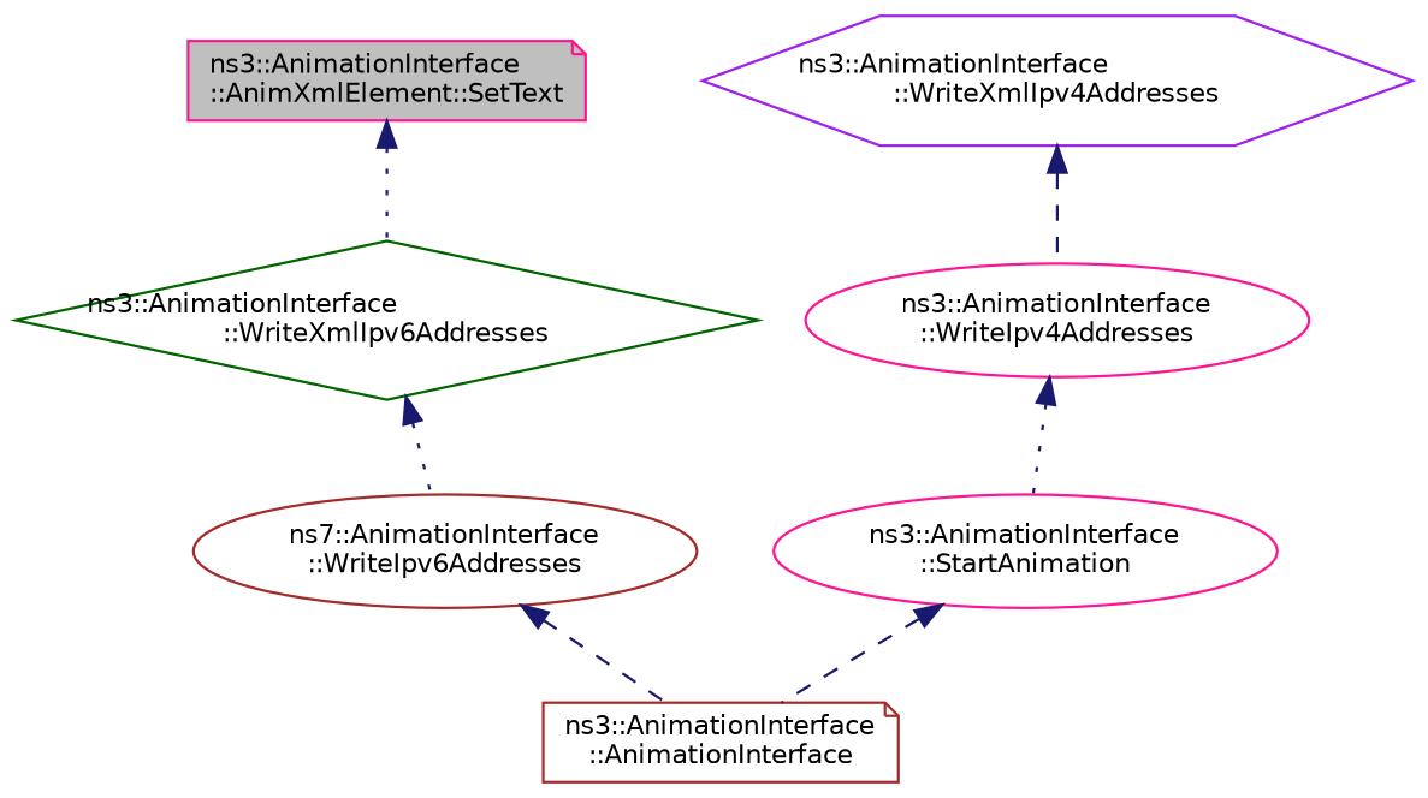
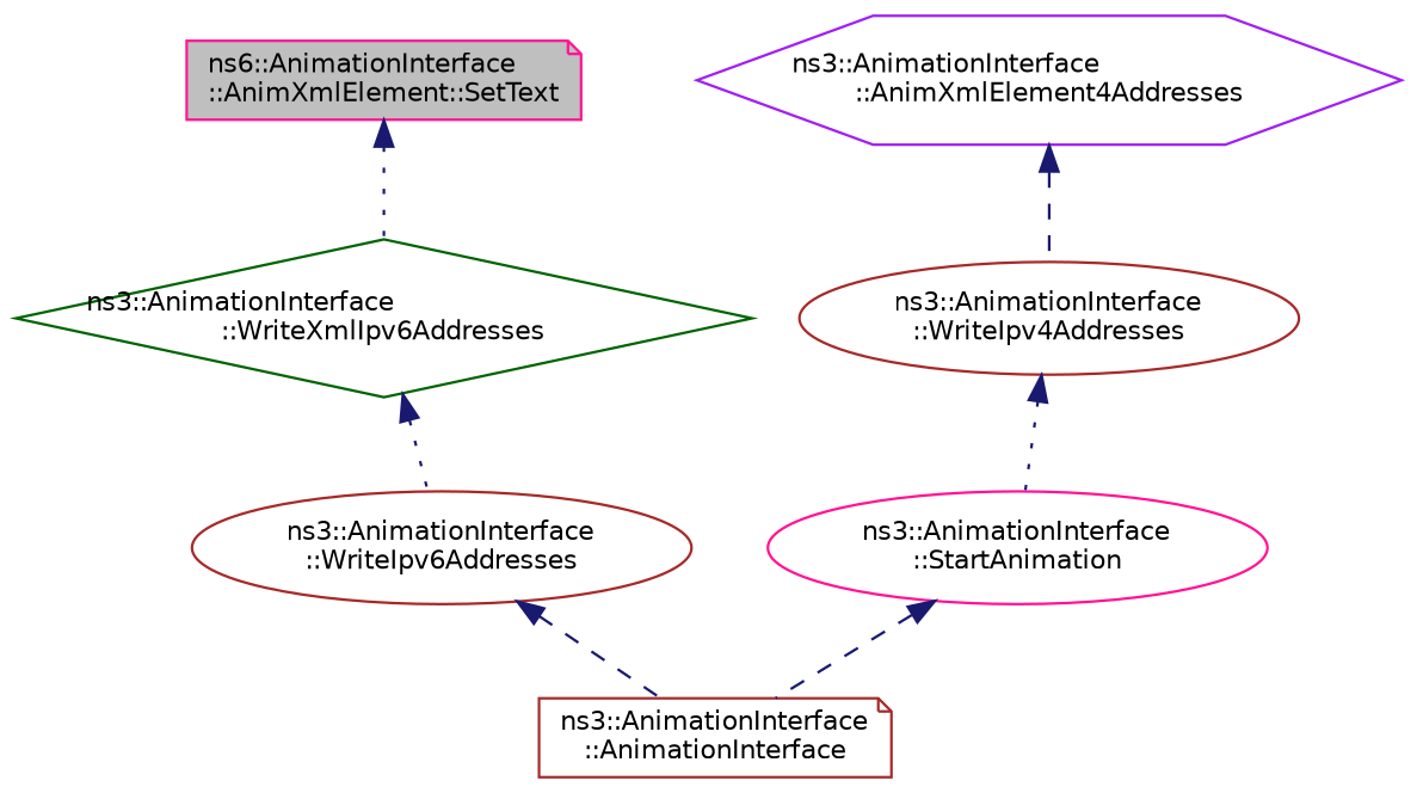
  digraph {
    rankdir=TB
    node [color=deeppink fillcolor=white fontname=Helvetica fontsize=10 shape=ellipse style=filled]
    edge [color=midnightblue dir=back fontname=Helvetica fontsize=10 labelfontname=Helvetica labelfontsize=10 style=dotted]
-   n1 [fillcolor=grey75 fontcolor=black height=0.2 label="ns3::AnimationInterface\l::AnimXmlElement::SetText" shape=note width=0.4]
+   n1 [fillcolor=grey75 fontcolor=black height=0.2 label="ns6::AnimationInterface\l::AnimXmlElement::SetText" shape=note width=0.4]
    n2 [color=darkgreen height=0.2 label="ns3::AnimationInterface\l::WriteXmlIpv6Addresses" shape=diamond width=0.4]
-   n3 [color=purple height=0.2 label="ns3::AnimationInterface\l::WriteXmlIpv4Addresses" shape=hexagon width=0.4]
-   n4 [height=0.2 label="ns3::AnimationInterface\l::WriteIpv4Addresses" width=0.4]
-   n5 [color=brown height=0.2 label="ns7::AnimationInterface\l::WriteIpv6Addresses" width=0.4]
+   n3 [color=purple height=0.2 label="ns3::AnimationInterface\l::AnimXmlElement4Addresses" shape=hexagon width=0.4]
+   n4 [color=brown height=0.2 label="ns3::AnimationInterface\l::WriteIpv4Addresses" width=0.4]
+   n5 [color=brown height=0.2 label="ns3::AnimationInterface\l::WriteIpv6Addresses" width=0.4]
    n6 [height=0.2 label="ns3::AnimationInterface\l::StartAnimation" width=0.4]
    n7 [color=brown height=0.2 label="ns3::AnimationInterface\l::AnimationInterface" shape=note width=0.4]
    n1 -> n2
    n2 -> n5
    n3 -> n4 [style=dashed]
    n4 -> n6
    n5 -> n7 [style=dashed]
    n6 -> n7 [style=dashed]
  }
